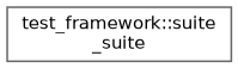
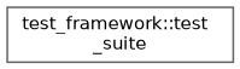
  digraph {
    rankdir=TB
-   n1 [color=grey40 fillcolor=white fontname=Helvetica fontsize=10 height=0.2 label="test_framework::suite\l_suite" shape=box style=filled width=0.4]
+   n1 [color=grey40 fillcolor=white fontname=Helvetica fontsize=10 height=0.2 label="test_framework::test\l_suite" shape=box style=filled width=0.4]
  }
